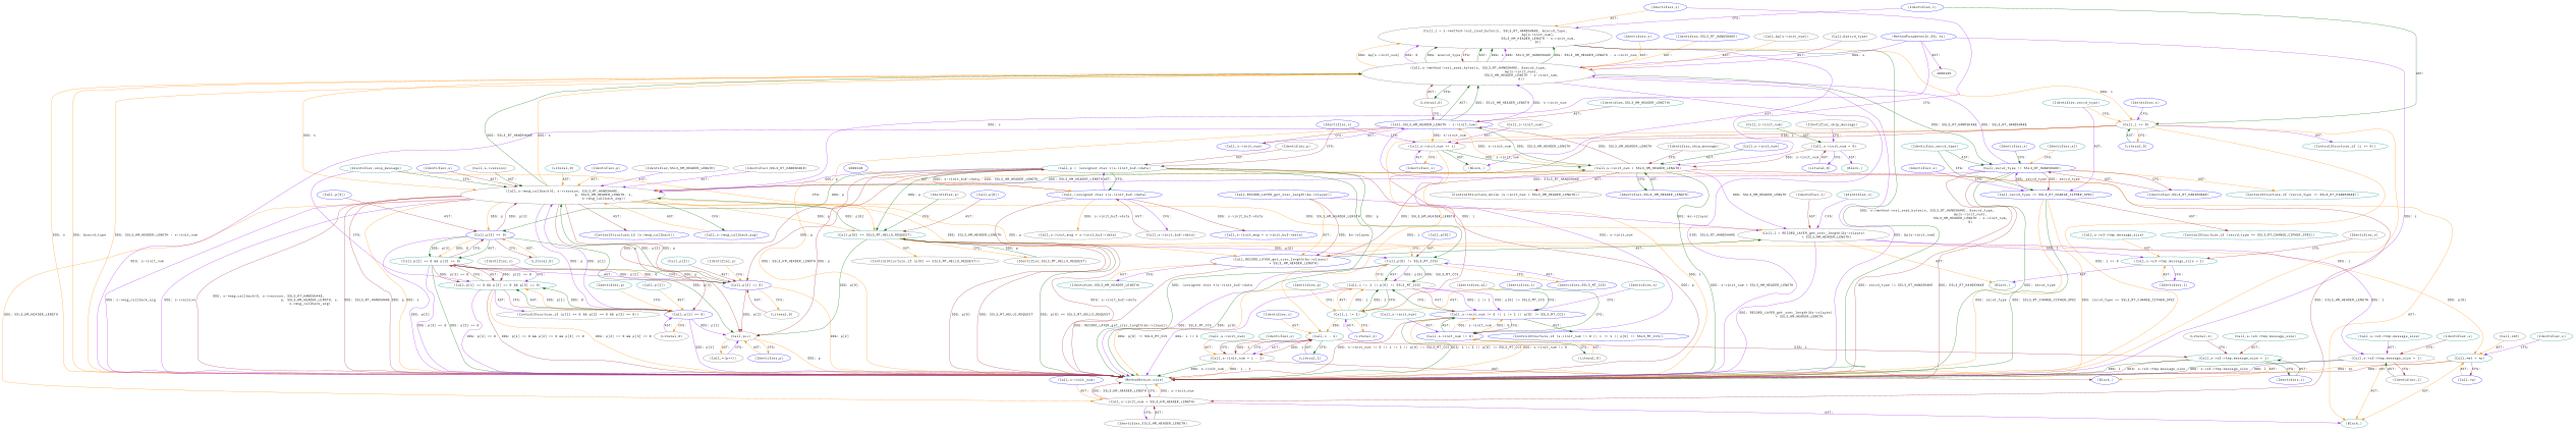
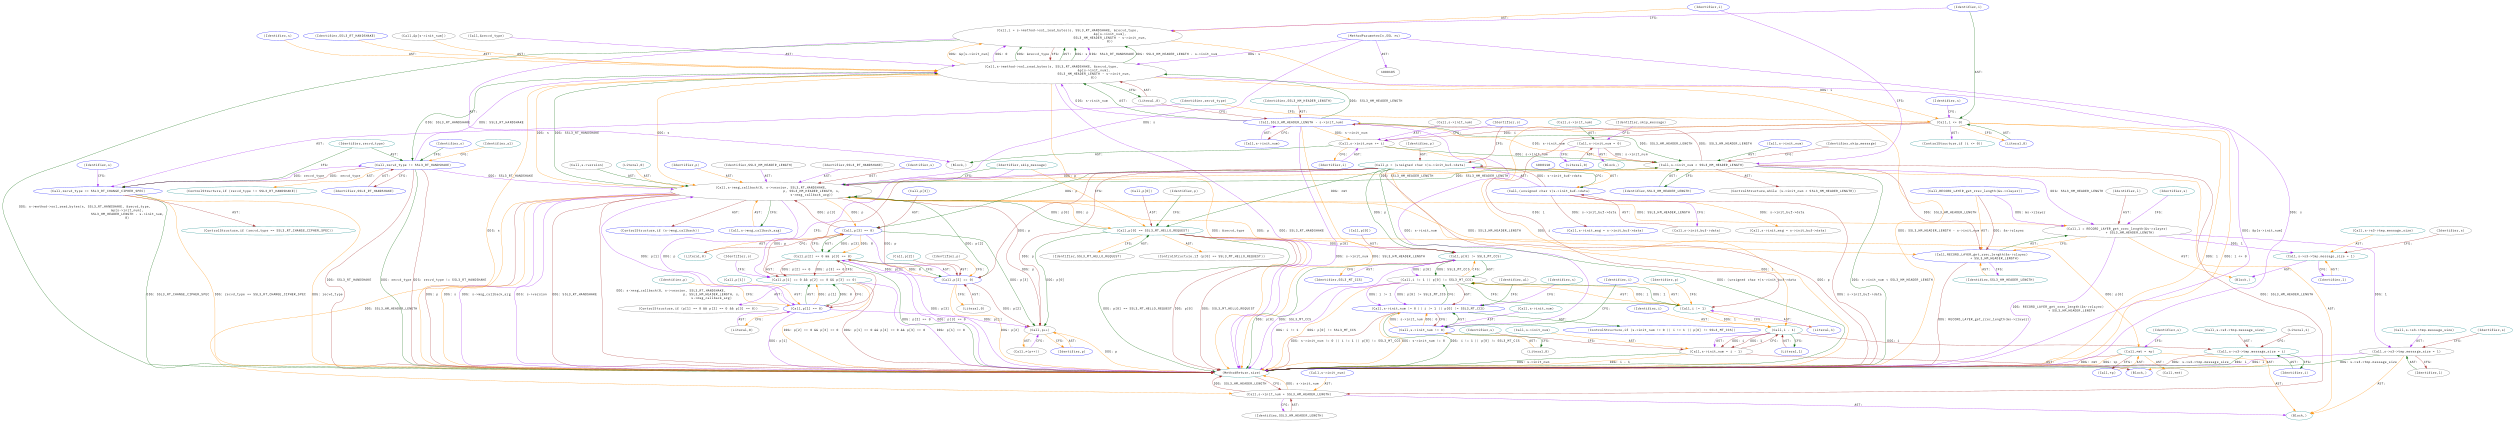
  digraph {
    fontname="IBM Plex Mono"
    node [color=blue fontname="IBM Plex Mono"]
    edge [color=darkorange fontname="IBM Plex Mono"]
    n1 [color=gray40 label="(Call,i = s->method->ssl_read_bytes(s, SSL3_RT_HANDSHAKE, &recvd_type,\n                                          &p[s->init_num],\n                                          SSL3_HM_HEADER_LENGTH - s->init_num,\n                                          0))"]
    n2 [color=gray40 label="(Call,s->method->ssl_read_bytes(s, SSL3_RT_HANDSHAKE, &recvd_type,\n                                          &p[s->init_num],\n                                          SSL3_HM_HEADER_LENGTH - s->init_num,\n                                          0))"]
    n3 [color=gray40 label="(Call,i <= 0)"]
    n4 [color=gray40 label="(Block,)"]
    n5 [color=teal label="(MethodReturn,size)"]
    n6 [color=gray40 label="(Call,s->msg_callback(0, s->version, SSL3_RT_HANDSHAKE,\n                                        p, SSL3_HM_HEADER_LENGTH, s,\n                                        s->msg_callback_arg))"]
    n7 [label="(Call,recvd_type != SSL3_RT_HANDSHAKE)"]
    n8 [color=gray40 label="(Literal,0)"]
    n9 [color=gray40 label="(Call,s->init_num += i)"]
    n10 [color=teal label="(Call,i != 1)"]
    n11 [color=teal label="(Call,i - 1)"]
    n12 [label="(Literal,0)"]
    n13 [color=teal label="(ControlStructure,if (i <= 0))"]
    n14 [color=gray40 label="(Call,s->init_num = SSL3_HM_HEADER_LENGTH)"]
    n15 [color=teal label="(Call,p[0] == SSL3_MT_HELLO_REQUEST)"]
    n16 [label="(Call,p[3] == 0)"]
    n17 [label="(Call,p[2] == 0)"]
    n18 [label="(Call,p[1] == 0)"]
    n19 [color=gray40 label="(Call,s->init_num < SSL3_HM_HEADER_LENGTH)"]
    n20 [color=teal label="(Call,p[0] != SSL3_MT_CCS)"]
    n21 [color=gray40 label="(Call,p++)"]
    n22 [color=gray40 label="(Call,l = RECORD_LAYER_get_rrec_length(&s->rlayer)\n             + SSL3_HM_HEADER_LENGTH)"]
    n23 [label="(Call,RECORD_LAYER_get_rrec_length(&s->rlayer)\n             + SSL3_HM_HEADER_LENGTH)"]
    n24 [label="(ControlStructure,if (s->msg_callback))"]
    n25 [label="(Call,s->msg_callback_arg)"]
    n26 [label="(Call,recvd_type == SSL3_RT_CHANGE_CIPHER_SPEC)"]
    n27 [color=teal label="(ControlStructure,if (recvd_type != SSL3_RT_HANDSHAKE))"]
    n28 [label="(Identifier,SSL3_RT_HANDSHAKE)"]
    n29 [label="(Call,SSL3_HM_HEADER_LENGTH - s->init_num)"]
    n30 [color=teal label="(Call,*mt = *p)"]
    n31 [color=gray40 label="(Identifier,SSL3_MT_HELLO_REQUEST)"]
    n32 [color=gray40 label="(ControlStructure,if (p[0] == SSL3_MT_HELLO_REQUEST))"]
    n33 [color=teal label="(Call,p[2] == 0 && p[3] == 0)"]
    n34 [color=teal label="(Literal,0)"]
    n35 [color=gray40 label="(Literal,0)"]
    n36 [color=teal label="(Call,p[1] == 0 && p[2] == 0 && p[3] == 0)"]
    n37 [color=gray40 label="(Literal,0)"]
    n38 [color=gray40 label="(ControlStructure,while (s->init_num < SSL3_HM_HEADER_LENGTH))"]
    n39 [label="(Identifier,SSL3_HM_HEADER_LENGTH)"]
    n40 [color=gray40 label="(Call,i != 1 || p[0] != SSL3_MT_CCS)"]
    n41 [label="(Identifier,SSL3_MT_CCS)"]
    n42 [color=gray40 label="(Call,*(p++))"]
    n43 [label="(Identifier,p)"]
    n44 [color=teal label="(Call,s->s3->tmp.message_size = l)"]
    n45 [color=gray40 label="(Call,s->s3->tmp.message_size = l)"]
    n46 [color=teal label="(Block,)"]
    n47 [color=teal label="(Identifier,SSL3_HM_HEADER_LENGTH)"]
    n48 [color=teal label="(Block,)"]
    n49 [color=gray40 label="(Identifier,SSL3_HM_HEADER_LENGTH)"]
    n50 [color=teal label="(ControlStructure,if (recvd_type == SSL3_RT_CHANGE_CIPHER_SPEC))"]
    n51 [label="(Call,*p)"]
    n52 [color=teal label="(Call,p = (unsigned char *)s->init_buf->data)"]
    n53 [label="(Call,(unsigned char *)s->init_buf->data)"]
    n54 [color=gray40 label="(Call,s->init_buf->data)"]
    n55 [color=gray40 label="(Call,s->init_msg = s->init_buf->data)"]
    n56 [label="(Call,s->init_msg = s->init_buf->data)"]
    n57 [color=gray40 label="(ControlStructure,if (p[1] == 0 && p[2] == 0 && p[3] == 0))"]
    n58 [label="(Call,s->init_num != 0)"]
    n59 [label="(Call,s->init_num)"]
    n60 [label="(Identifier,i)"]
    n61 [label="(Literal,1)"]
    n62 [color=gray40 label="(Call,s->init_num = i - 1)"]
    n63 [color=teal label="(Call,s->s3->tmp.message_size = i)"]
    n64 [label="(Literal,1)"]
    n65 [label="(Call,s->init_num != 0 || i != 1 || p[0] != SSL3_MT_CCS)"]
    n66 [color=gray40 label="(Literal,0)"]
    n67 [color=gray40 label="(Call,s->init_num = 0)"]
    n68 [color=teal label="(Block,)"]
    n69 [label="(Literal,0)"]
    n70 [label="(MethodParameterIn,SSL *s)"]
    1000105 [color=gray40]
    n72 [label="(ControlStructure,if (s->init_num != 0 || i != 1 || p[0] != SSL3_MT_CCS))"]
    n73 [label="(Block,)"]
    n74 [label="(Identifier,i)"]
    n75 [label="(Identifier,l)"]
    n76 [color=gray40 label="(Identifier,l)"]
    n77 [label="(Identifier,s)"]
    n78 [color=teal label="(Call,p[2])"]
    n79 [label="(Call,p[0])"]
    n80 [color=gray40 label="(Identifier,SSL3_HM_HEADER_LENGTH)"]
    n81 [color=teal label="(Identifier,s)"]
    n82 [label="(Call,RECORD_LAYER_get_rrec_length(&s->rlayer))"]
    n83 [color=teal label="(Identifier,skip_message)"]
    n84 [label="(Identifier,i)"]
    n85 [label="(Identifier,i)"]
    n86 [color=gray40 label="(Identifier,p)"]
    n87 [label="(Call,s->init_num)"]
    n88 [color=teal label="(Call,s->s3->tmp.message_size)"]
    n89 [color=gray40 label="(Call,&recvd_type)"]
    n90 [color=gray40 label="(Identifier,s)"]
    n91 [label="(Identifier,i)"]
    n92 [color=gray40 label="(Identifier,SSL3_RT_HANDSHAKE)"]
    n93 [label="(Call,p[3])"]
    n94 [label="(Identifier,s)"]
    n95 [label="(Call,s->init_num)"]
    n96 [color=teal label="(Call,s->init_num)"]
    n97 [color=gray40 label="(Call,s->version)"]
    n98 [color=gray40 label="(Identifier,s)"]
    n99 [label="(Identifier,s)"]
    n100 [color=teal label="(Call,s->init_num)"]
    n101 [color=teal label="(Identifier,recvd_type)"]
    n102 [color=gray40 label="(Identifier,skip_message)"]
    n103 [color=teal label="(Literal,0)"]
    n104 [color=teal label="(Identifier,recvd_type)"]
    n105 [label="(Identifier,s)"]
    n106 [color=gray40 label="(Identifier,p)"]
    n107 [color=teal label="(Call,s->init_num)"]
    n108 [color=gray40 label="(Identifier,p)"]
    n109 [color=teal label="(Identifier,s)"]
    n110 [color=teal label="(Identifier,s)"]
    n111 [color=teal label="(Call,s->s3->tmp.message_size)"]
    n112 [color=gray40 label="(Identifier,l)"]
    n113 [color=gray40 label="(Call,*mt)"]
    n114 [label="(Identifier,s)"]
    n115 [color=gray40 label="(Call,s->init_num)"]
    n116 [label="(Identifier,p)"]
    n117 [color=teal label="(Identifier,SSL3_HM_HEADER_LENGTH)"]
    n118 [color=gray40 label="(Identifier,skip_message)"]
    n119 [color=teal label="(Identifier,s)"]
    n120 [color=gray40 label="(Literal,1)"]
    n121 [color=gray40 label="(Identifier,al)"]
    n122 [color=teal label="(Identifier,s)"]
    n123 [label="(Identifier,SSL3_RT_HANDSHAKE)"]
    n124 [color=gray40 label="(Call,&p[s->init_num])"]
    n125 [color=teal label="(Call,s->s3->tmp.message_size)"]
    n126 [color=teal label="(Identifier,p)"]
    n127 [color=teal label="(Call,p[1])"]
    n128 [color=teal label="(Identifier,al)"]
    n129 [label="(Call,p[0])"]
    n130 [label="(Identifier,i)"]
    n131 [label="(Identifier,s)"]
    n132 [color=teal label="(Identifier,p)"]
    1000118
    n1 -> n2 [color=brown label="CFG: "]
    n1 -> n3 [label="DDG: i"]
    n1 -> n4 [color=purple label="AST: "]
    n1 -> n5 [color=darkgreen label="DDG: s->method->ssl_read_bytes(s, SSL3_RT_HANDSHAKE, &recvd_type,\n                                          &p[s->init_num],\n                                          SSL3_HM_HEADER_LENGTH - s->init_num,\n                                          0)"]
    n2 -> n1 [color=darkgreen label="AST: "]
    n2 -> n1 [color=darkgreen label="DDG: s"]
    n2 -> n1 [color=purple label="DDG: SSL3_RT_HANDSHAKE"]
    n2 -> n1 [color=darkgreen label="DDG: SSL3_HM_HEADER_LENGTH - s->init_num"]
    n2 -> n1 [label="DDG: &p[s->init_num]"]
    n2 -> n1 [color=purple label="DDG: 0"]
    n2 -> n1 [color=darkgreen label="DDG: &recvd_type"]
    n2 -> n5 [color=purple label="DDG: &p[s->init_num]"]
    n2 -> n5 [label="DDG: s"]
    n2 -> n5 [label="DDG: &recvd_type"]
    n2 -> n5 [label="DDG: SSL3_HM_HEADER_LENGTH - s->init_num"]
    n2 -> n5 [color=purple label="DDG: SSL3_RT_HANDSHAKE"]
    n2 -> n6 [label="DDG: s"]
    n2 -> n7 [color=darkgreen label="DDG: SSL3_RT_HANDSHAKE"]
    n2 -> n8 [color=darkgreen label="CFG: "]
    n3 -> n5 [label="DDG: i <= 0"]
    n3 -> n5 [label="DDG: i"]
    n3 -> n9 [color=brown label="DDG: i"]
    n3 -> n10 [color=brown label="DDG: i"]
    n3 -> n11 [label="DDG: i"]
    n3 -> n12 [label="CFG: "]
    n3 -> n13 [color=purple label="AST: "]
    n5 -> n14 [color=brown label="CFG: "]
    n6 -> n2 [label="DDG: s"]
    n6 -> n2 [color=darkgreen label="DDG: SSL3_RT_HANDSHAKE"]
    n6 -> n5 [color=brown label="DDG: s->msg_callback(0, s->version, SSL3_RT_HANDSHAKE,\n                                        p, SSL3_HM_HEADER_LENGTH, s,\n                                        s->msg_callback_arg)"]
    n6 -> n5 [color=brown label="DDG: SSL3_RT_HANDSHAKE"]
    n6 -> n5 [color=brown label="DDG: p"]
    n6 -> n5 [label="DDG: s"]
    n6 -> n5 [color=purple label="DDG: s->msg_callback_arg"]
    n6 -> n5 [color=purple label="DDG: s->version"]
    n6 -> n14 [label="DDG: SSL3_HM_HEADER_LENGTH"]
    n6 -> n15 [label="DDG: p"]
    n6 -> n16 [label="DDG: p"]
    n6 -> n17 [color=brown label="DDG: p"]
    n6 -> n18 [color=purple label="DDG: p"]
    n6 -> n19 [color=darkgreen label="DDG: SSL3_HM_HEADER_LENGTH"]
    n6 -> n20 [label="DDG: p"]
    n6 -> n21 [color=brown label="DDG: p"]
    n6 -> n22 [label="DDG: SSL3_HM_HEADER_LENGTH"]
    n6 -> n23 [label="DDG: SSL3_HM_HEADER_LENGTH"]
    n6 -> n24 [color=brown label="AST: "]
    n6 -> n25 [color=darkgreen label="CFG: "]
    n7 -> n2 [color=purple label="DDG: SSL3_RT_HANDSHAKE"]
    n7 -> n5 [color=brown label="DDG: recvd_type != SSL3_RT_HANDSHAKE"]
    n7 -> n5 [color=brown label="DDG: SSL3_RT_HANDSHAKE"]
    n7 -> n5 [color=darkgreen label="DDG: recvd_type"]
    n7 -> n6 [color=purple label="DDG: SSL3_RT_HANDSHAKE"]
    n7 -> n26 [color=brown label="DDG: recvd_type"]
    n7 -> n27 [label="AST: "]
    n7 -> n28 [color=brown label="CFG: "]
    n8 -> n2 [color=brown label="AST: "]
    n8 -> n29 [color=brown label="CFG: "]
    n9 -> n4 [color=darkgreen label="AST: "]
    n9 -> n5 [label="DDG: i"]
    n9 -> n19 [color=darkgreen label="DDG: s->init_num"]
    n9 -> n60 [label="CFG: "]
    n10 -> n11 [label="DDG: i"]
    n10 -> n40 [label="AST: "]
    n10 -> n40 [label="DDG: i"]
    n10 -> n40 [color=darkgreen label="DDG: 1"]
    n10 -> n61 [label="CFG: "]
    n11 -> n62 [color=purple label="AST: "]
    n11 -> n62 [color=brown label="DDG: i"]
    n11 -> n62 [color=brown label="DDG: 1"]
    n11 -> n63 [color=brown label="DDG: i"]
    n11 -> n64 [color=darkgreen label="CFG: "]
    n12 -> n3 [color=darkgreen label="AST: "]
    n14 -> n5 [label="DDG: s->init_num"]
    n14 -> n5 [color=brown label="DDG: SSL3_HM_HEADER_LENGTH"]
    n14 -> n48 [color=purple label="AST: "]
    n14 -> n49 [color=purple label="CFG: "]
    n15 -> n5 [color=brown label="DDG: p[0]"]
    n15 -> n5 [color=brown label="DDG: SSL3_MT_HELLO_REQUEST"]
    n15 -> n5 [color=darkgreen label="DDG: p[0] == SSL3_MT_HELLO_REQUEST"]
    n15 -> n6 [color=darkgreen label="DDG: p[0]"]
    n15 -> n20 [color=purple label="DDG: p[0]"]
    n15 -> n21 [color=darkgreen label="DDG: p[0]"]
    n15 -> n30 [label="DDG: p[0]"]
    n15 -> n31 [label="CFG: "]
    n15 -> n32 [label="AST: "]
    n16 -> n5 [color=purple label="DDG: p[3]"]
    n16 -> n6 [color=brown label="DDG: p[3]"]
    n16 -> n21 [color=darkgreen label="DDG: p[3]"]
    n16 -> n33 [color=darkgreen label="AST: "]
    n16 -> n33 [color=darkgreen label="DDG: p[3]"]
    n16 -> n33 [label="DDG: 0"]
    n16 -> n34 [color=brown label="CFG: "]
    n17 -> n5 [label="DDG: p[2]"]
    n17 -> n6 [color=darkgreen label="DDG: p[2]"]
    n17 -> n21 [color=brown label="DDG: p[2]"]
    n17 -> n33 [color=purple label="AST: "]
    n17 -> n33 [color=purple label="DDG: p[2]"]
    n17 -> n33 [label="DDG: 0"]
    n17 -> n35 [label="CFG: "]
    n18 -> n5 [color=purple label="DDG: p[1]"]
    n18 -> n6 [color=purple label="DDG: p[1]"]
    n18 -> n21 [color=purple label="DDG: p[1]"]
    n18 -> n36 [color=darkgreen label="AST: "]
    n18 -> n36 [label="DDG: p[1]"]
    n18 -> n36 [color=darkgreen label="DDG: 0"]
    n18 -> n37 [label="CFG: "]
    n19 -> n5 [color=darkgreen label="DDG: s->init_num < SSL3_HM_HEADER_LENGTH"]
    n19 -> n6 [label="DDG: SSL3_HM_HEADER_LENGTH"]
    n19 -> n14 [color=brown label="DDG: SSL3_HM_HEADER_LENGTH"]
    n19 -> n22 [color=purple label="DDG: SSL3_HM_HEADER_LENGTH"]
    n19 -> n23 [color=brown label="DDG: SSL3_HM_HEADER_LENGTH"]
    n19 -> n29 [color=brown label="DDG: SSL3_HM_HEADER_LENGTH"]
    n19 -> n29 [label="DDG: s->init_num"]
    n19 -> n38 [color=brown label="AST: "]
    n19 -> n39 [color=darkgreen label="CFG: "]
    n20 -> n5 [color=darkgreen label="DDG: p[0]"]
    n20 -> n5 [color=purple label="DDG: SSL3_MT_CCS"]
    n20 -> n40 [color=darkgreen label="AST: "]
    n20 -> n40 [color=purple label="DDG: p[0]"]
    n20 -> n40 [color=darkgreen label="DDG: SSL3_MT_CCS"]
    n20 -> n41 [label="CFG: "]
    n21 -> n5 [label="DDG: p"]
    n21 -> n42 [label="AST: "]
    n21 -> n43 [label="CFG: "]
    n22 -> n5 [color=purple label="DDG: RECORD_LAYER_get_rrec_length(&s->rlayer)\n             + SSL3_HM_HEADER_LENGTH"]
    n22 -> n23 [label="CFG: "]
    n22 -> n44 [color=purple label="DDG: l"]
    n22 -> n45 [color=purple label="DDG: l"]
    n22 -> n46 [label="AST: "]
    n23 -> n5 [color=brown label="DDG: RECORD_LAYER_get_rrec_length(&s->rlayer)"]
    n23 -> n22 [color=darkgreen label="AST: "]
    n23 -> n47 [color=purple label="CFG: "]
    n25 -> n6 [label="AST: "]
    n26 -> n5 [label="DDG: recvd_type"]
    n26 -> n5 [color=darkgreen label="DDG: SSL3_RT_CHANGE_CIPHER_SPEC"]
    n26 -> n5 [label="DDG: recvd_type == SSL3_RT_CHANGE_CIPHER_SPEC"]
    n26 -> n7 [color=purple label="DDG: recvd_type"]
    n26 -> n50 [color=brown label="AST: "]
    n28 -> n7 [color=brown label="AST: "]
    n29 -> n2 [color=darkgreen label="AST: "]
    n29 -> n2 [color=darkgreen label="DDG: SSL3_HM_HEADER_LENGTH"]
    n29 -> n2 [color=purple label="DDG: s->init_num"]
    n29 -> n5 [color=purple label="DDG: s->init_num"]
    n29 -> n5 [label="DDG: SSL3_HM_HEADER_LENGTH"]
    n29 -> n9 [label="DDG: s->init_num"]
    n29 -> n19 [color=darkgreen label="DDG: SSL3_HM_HEADER_LENGTH"]
    n29 -> n58 [color=purple label="DDG: s->init_num"]
    n29 -> n59 [color=brown label="CFG: "]
    n30 -> n5 [label="DDG: *p"]
    n30 -> n5 [color=brown label="DDG: *mt"]
    n30 -> n48 [label="AST: "]
    n30 -> n51 [color=brown label="CFG: "]
-   n31 -> n15 [color=darkgreen label="DDG: p"]
+   n31 -> n15 [color=darkgreen label="AST: "]
    n33 -> n5 [color=purple label="DDG: p[3] == 0"]
    n33 -> n5 [color=darkgreen label="DDG: p[2] == 0"]
    n33 -> n16 [color=brown label="CFG: "]
    n33 -> n17 [color=darkgreen label="CFG: "]
    n33 -> n36 [color=brown label="AST: "]
    n33 -> n36 [color=brown label="DDG: p[2] == 0"]
    n33 -> n36 [color=brown label="DDG: p[3] == 0"]
    n34 -> n16 [label="AST: "]
    n35 -> n17 [color=brown label="AST: "]
    n36 -> n5 [label="DDG: p[2] == 0 && p[3] == 0"]
    n36 -> n5 [color=purple label="DDG: p[1] == 0"]
    n36 -> n5 [color=brown label="DDG: p[1] == 0 && p[2] == 0 && p[3] == 0"]
    n36 -> n18 [color=brown label="CFG: "]
    n36 -> n33 [color=brown label="CFG: "]
    n36 -> n57 [color=purple label="AST: "]
    n37 -> n18 [color=purple label="AST: "]
    n39 -> n19 [color=darkgreen label="AST: "]
    n40 -> n5 [label="DDG: p[0] != SSL3_MT_CCS"]
    n40 -> n5 [color=purple label="DDG: i != 1"]
    n40 -> n10 [color=darkgreen label="CFG: "]
    n40 -> n20 [label="CFG: "]
    n40 -> n65 [color=brown label="AST: "]
    n40 -> n65 [color=purple label="DDG: i != 1"]
    n40 -> n65 [color=purple label="DDG: p[0] != SSL3_MT_CCS"]
    n41 -> n20 [color=purple label="AST: "]
    n42 -> n21 [color=purple label="CFG: "]
    n43 -> n21 [label="AST: "]
    n44 -> n46 [color=purple label="AST: "]
    n44 -> n75 [color=purple label="CFG: "]
    n45 -> n5 [color=purple label="DDG: l"]
    n45 -> n5 [color=darkgreen label="DDG: s->s3->tmp.message_size"]
    n45 -> n48 [label="AST: "]
    n45 -> n76 [color=brown label="CFG: "]
    n47 -> n23 [label="AST: "]
    n49 -> n14 [color=brown label="AST: "]
    n51 -> n30 [label="AST: "]
    n52 -> n5 [color=darkgreen label="DDG: (unsigned char *)s->init_buf->data"]
    n52 -> n5 [color=brown label="DDG: p"]
    n52 -> n6 [color=purple label="DDG: p"]
-   n52 -> n15 [color=darkgreen label="DDG: p"]
+   n52 -> n15 [color=darkgreen label="DDG: *mt"]
    n52 -> n16 [color=darkgreen label="DDG: p"]
    n52 -> n17 [color=brown label="DDG: p"]
    n52 -> n18 [color=brown label="DDG: p"]
    n52 -> n20 [color=darkgreen label="DDG: p"]
    n52 -> n21 [color=brown label="DDG: p"]
    n52 -> n48 [label="AST: "]
    n52 -> n53 [color=darkgreen label="CFG: "]
    n53 -> n5 [color=brown label="DDG: s->init_buf->data"]
    n53 -> n52 [color=purple label="AST: "]
    n53 -> n52 [color=brown label="DDG: s->init_buf->data"]
    n53 -> n54 [color=purple label="CFG: "]
    n53 -> n55 [label="DDG: s->init_buf->data"]
    n53 -> n56 [color=brown label="DDG: s->init_buf->data"]
    n54 -> n53 [color=brown label="AST: "]
    n58 -> n65 [color=darkgreen label="AST: "]
    n58 -> n65 [label="DDG: s->init_num"]
    n58 -> n65 [label="DDG: 0"]
    n58 -> n66 [color=darkgreen label="CFG: "]
    n59 -> n29 [color=purple label="AST: "]
    n60 -> n9 [color=purple label="AST: "]
    n61 -> n10 [color=purple label="AST: "]
    n62 -> n5 [label="DDG: i - 1"]
    n62 -> n5 [color=darkgreen label="DDG: s->init_num"]
    n62 -> n11 [color=brown label="CFG: "]
    n62 -> n73 [color=brown label="AST: "]
    n63 -> n5 [color=brown label="DDG: s->s3->tmp.message_size"]
    n63 -> n5 [color=darkgreen label="DDG: i"]
    n63 -> n73 [label="AST: "]
    n63 -> n74 [color=darkgreen label="CFG: "]
    n64 -> n11 [color=brown label="AST: "]
    n65 -> n5 [color=darkgreen label="DDG: i != 1 || p[0] != SSL3_MT_CCS"]
    n65 -> n5 [label="DDG: s->init_num != 0"]
    n65 -> n5 [color=brown label="DDG: s->init_num != 0 || i != 1 || p[0] != SSL3_MT_CCS"]
    n65 -> n40 [color=darkgreen label="CFG: "]
    n65 -> n58 [color=brown label="CFG: "]
    n65 -> n72 [color=darkgreen label="AST: "]
    n66 -> n58 [label="AST: "]
    n67 -> n19 [color=brown label="DDG: s->init_num"]
    n67 -> n68 [color=purple label="AST: "]
    n67 -> n69 [color=purple label="CFG: "]
    n69 -> n67 [color=brown label="AST: "]
    n70 -> n2 [color=purple label="DDG: s"]
    n70 -> n5 [color=purple label="DDG: s"]
    n70 -> n6 [color=purple label="DDG: s"]
    n70 -> 1000105 [color=purple label="AST: "]
    n74 -> n63 [color=darkgreen label="AST: "]
    n75 -> n44 [label="AST: "]
    n76 -> n45 [color=darkgreen label="AST: "]
    n77 -> n9 [color=purple label="CFG: "]
    n77 -> n52 [color=brown label="CFG: "]
    n78 -> n17 [color=brown label="AST: "]
    n79 -> n15 [color=brown label="AST: "]
    n80 -> n6 [color=purple label="AST: "]
    n81 -> n62 [color=brown label="CFG: "]
    n82 -> n22 [color=purple label="DDG: &s->rlayer"]
    n82 -> n23 [label="AST: "]
    n82 -> n23 [color=brown label="DDG: &s->rlayer"]
    n83 -> n6 [color=darkgreen label="CFG: "]
    n83 -> n15 [label="CFG: "]
    n83 -> n36 [color=purple label="CFG: "]
    n84 -> n11 [label="AST: "]
    n85 -> n1 [label="AST: "]
    n85 -> n19 [color=purple label="CFG: "]
    n86 -> n17 [label="CFG: "]
    n87 -> n19 [color=darkgreen label="AST: "]
    n88 -> n44 [label="AST: "]
    n89 -> n2 [color=purple label="AST: "]
    n90 -> n44 [color=brown label="CFG: "]
    n91 -> n1 [color=purple label="CFG: "]
    n91 -> n3 [color=darkgreen label="AST: "]
    n92 -> n6 [color=purple label="AST: "]
    n93 -> n16 [color=brown label="AST: "]
    n94 -> n6 [color=brown label="AST: "]
    n95 -> n14 [label="AST: "]
    n96 -> n58 [color=purple label="AST: "]
    n97 -> n6 [color=darkgreen label="AST: "]
    n98 -> n36 [color=purple label="CFG: "]
    n99 -> n26 [color=purple label="CFG: "]
    n100 -> n62 [label="AST: "]
    n101 -> n7 [color=darkgreen label="AST: "]
    n101 -> n26 [color=darkgreen label="CFG: "]
    n102 -> n67 [color=purple label="CFG: "]
    n103 -> n6 [label="AST: "]
    n104 -> n3 [label="CFG: "]
    n104 -> n26 [color=purple label="AST: "]
    n105 -> n2 [label="AST: "]
    n106 -> n52 [color=brown label="AST: "]
    n107 -> n67 [color=darkgreen label="AST: "]
    n108 -> n15 [color=darkgreen label="CFG: "]
    n109 -> n65 [color=purple label="CFG: "]
    n110 -> n22 [color=purple label="CFG: "]
    n111 -> n45 [color=purple label="AST: "]
    n112 -> n22 [color=brown label="AST: "]
-   n113 -> n30 [label="AST: "]
+   n30 -> n113 [label="AST: "]
    n114 -> n3 [color=purple label="CFG: "]
    n115 -> n9 [color=purple label="AST: "]
    n116 -> n6 [label="AST: "]
    n117 -> n29 [color=brown label="AST: "]
    n118 -> n19 [color=brown label="CFG: "]
    n119 -> n30 [color=purple label="CFG: "]
    n120 -> n63 [color=brown label="CFG: "]
    n121 -> n65 [color=darkgreen label="CFG: "]
    n122 -> n45 [color=brown label="CFG: "]
    n123 -> n2 [label="AST: "]
    n124 -> n2 [label="AST: "]
    n125 -> n63 [color=brown label="AST: "]
    n126 -> n18 [label="CFG: "]
    n127 -> n18 [label="AST: "]
    n128 -> n7 [label="CFG: "]
    n129 -> n20 [color=brown label="AST: "]
    n130 -> n10 [label="AST: "]
    n130 -> n58 [color=darkgreen label="CFG: "]
    n131 -> n7 [color=darkgreen label="CFG: "]
    n132 -> n10 [label="CFG: "]
    1000118 -> n53 [label="AST: "]
  }
